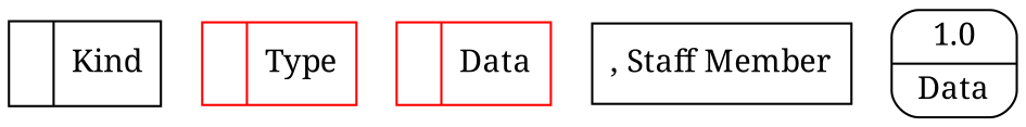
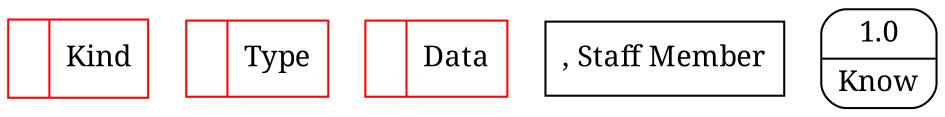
  digraph {
    fontname="Noto Serif"
    node [shape=record fontname="Noto Serif"]
-   n1 [label="<f0>  |<f1> Kind "]
+   n1 [label="<f0>  |<f1> Kind " color=red]
    n2 [color=red label="<f0>  |<f1> Type "]
    n3 [color=red label="<f0>  |<f1> Data "]
    n4 [label=", Staff Member" shape=box]
-   n5 [label="{<f0> 1.0|<f1> Data }" shape=Mrecord]
+   n5 [label="{<f0> 1.0|<f1> Know }" shape=Mrecord]
  }
